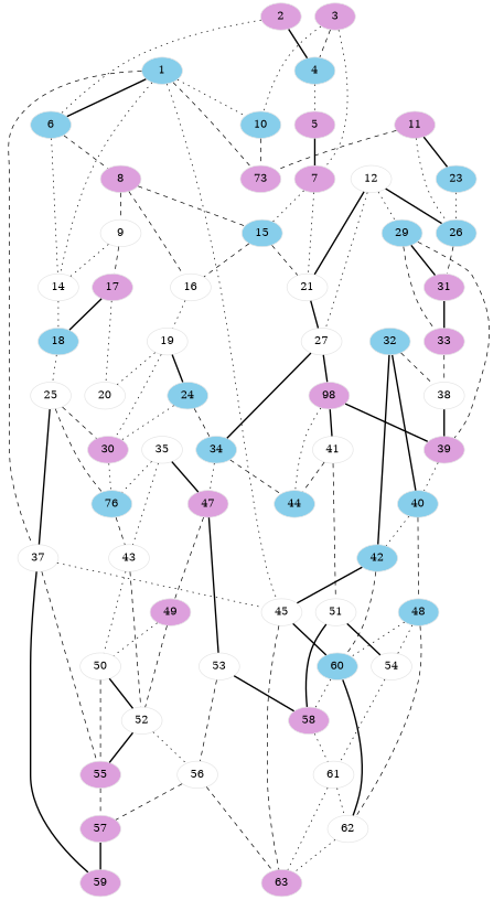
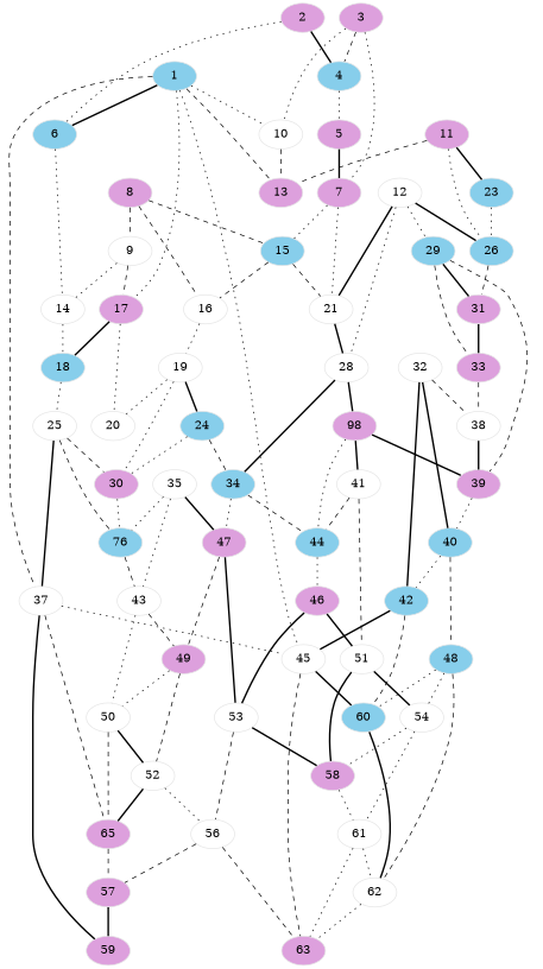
  graph {
    node [color=gray90 fillcolor=white style=filled]
    edge [style=dotted weight=1.0]
    1 [fillcolor=skyblue]
    6 [fillcolor=skyblue]
-   10 [fillcolor=skyblue]
-   13 [fillcolor=plum label=73]
+   10
+   13 [fillcolor=plum]
    14
    37
    45
    8 [fillcolor=plum]
    18 [fillcolor=skyblue]
-   55 [fillcolor=plum]
+   55 [fillcolor=plum label=65]
    59 [fillcolor=plum]
    60 [fillcolor=skyblue]
    63 [fillcolor=plum]
    2 [fillcolor=plum]
    4 [fillcolor=skyblue]
    5 [fillcolor=plum]
    3 [fillcolor=plum]
    7 [fillcolor=plum]
    15 [fillcolor=skyblue]
    21
    9
    16
-   27
+   27 [label=28]
    17 [fillcolor=plum]
    19
    20
    11 [fillcolor=plum]
    23 [fillcolor=skyblue]
    26 [fillcolor=skyblue]
    31 [fillcolor=plum]
    12
    29 [fillcolor=skyblue]
    34 [fillcolor=skyblue]
    n34 [fillcolor=plum label=98]
    39 [fillcolor=plum]
    33 [fillcolor=plum]
    25
    24 [fillcolor=skyblue]
    30 [fillcolor=plum]
    n40 [fillcolor=skyblue label=76]
-   32 [fillcolor=skyblue]
+   32
    38
    40 [fillcolor=skyblue]
    42 [fillcolor=skyblue]
    44 [fillcolor=skyblue]
    47 [fillcolor=plum]
    43
    41
    51
+   46 [fillcolor=plum]
    48 [fillcolor=skyblue]
    49 [fillcolor=plum]
    53
    35
    50
    57 [fillcolor=plum]
    54
    62
    58 [fillcolor=plum]
    52
    56
    61
    1 -- 6 [style=bold]
    1 -- 10
    1 -- 13 [style=dashed]
-   1 -- 14
+   1 -- 17
    1 -- 37 [style=dashed]
    1 -- 45
    6 -- 14
-   6 -- 8 [style=dashed]
    10 -- 13 [style=dashed]
    14 -- 18
    37 -- 45
    37 -- 55 [style=dashed]
    37 -- 59 [style=bold]
    45 -- 60 [style=bold]
    45 -- 63 [style=dashed]
    8 -- 15 [style=dashed]
    8 -- 9 [style=dashed]
    8 -- 16 [style=dashed]
    18 -- 25
    55 -- 57 [style=dashed]
    60 -- 62 [style=bold]
    2 -- 6
    2 -- 4 [style=bold weight=2.0]
    4 -- 5 [weight=2.0]
    5 -- 7 [style=bold]
    3 -- 10
    3 -- 4 [style=dashed]
    3 -- 7
    7 -- 15
    7 -- 21
    15 -- 21 [style=dashed]
    15 -- 16 [style=dashed]
    21 -- 27 [style=bold]
    9 -- 14
    9 -- 17 [style=dashed]
    16 -- 19
    27 -- 34 [style=bold]
    27 -- n34 [style=bold]
    17 -- 18 [style=bold]
    17 -- 20 [weight=2.0]
    19 -- 20
    19 -- 24 [style=bold]
    19 -- 30
    11 -- 13 [style=dashed]
    11 -- 23 [style=bold]
    11 -- 26
    23 -- 26 [weight=2.0]
    26 -- 31 [style=dashed weight=2.0]
    31 -- 33 [style=bold]
    12 -- 21 [style=bold]
    12 -- 27
    12 -- 26 [style=bold]
    12 -- 29
    29 -- 31 [style=bold]
    29 -- 39 [style=dashed]
    29 -- 33 [style=dashed]
    34 -- 44 [style=dashed]
    34 -- 47
    n34 -- 39 [style=bold]
    n34 -- 44
    n34 -- 41 [style=bold]
    39 -- 40
    33 -- 38 [style=dashed weight=2.0]
    25 -- 37 [style=bold]
    25 -- 30 [style=dashed]
    25 -- n40 [style=dashed]
    24 -- 34 [style=dashed]
    24 -- 30
    30 -- n40
    n40 -- 43 [style=dashed]
    32 -- 38 [style=dashed]
    32 -- 40 [style=bold]
    32 -- 42 [style=bold]
    38 -- 39 [style=bold]
    40 -- 42
    40 -- 48 [style=dashed]
    42 -- 45 [style=bold]
    42 -- 60 [style=dashed]
+   44 -- 46
    47 -- 49 [style=dashed]
    47 -- 53 [style=bold]
-   43 -- 52 [style=dashed]
+   43 -- 49 [style=dashed]
    43 -- 50
    41 -- 44 [style=dashed]
    41 -- 51 [style=dashed]
    51 -- 54 [style=bold]
    51 -- 58 [style=bold]
+   46 -- 51 [style=bold]
+   46 -- 53 [style=bold]
    48 -- 60
    48 -- 54
    48 -- 62 [style=dashed]
    49 -- 50
    49 -- 52 [style=dashed]
    53 -- 58 [style=bold]
    53 -- 56 [style=dashed]
    35 -- n40
    35 -- 47 [style=bold]
    35 -- 43
    50 -- 55 [style=dashed]
    50 -- 52 [style=bold]
    57 -- 59 [style=bold weight=2.0]
-   60 -- 58
+   54 -- 58
    54 -- 61
    62 -- 63
    58 -- 61
    52 -- 55 [style=bold]
    52 -- 56
    56 -- 63 [style=dashed]
    56 -- 57 [style=dashed]
    61 -- 63
    61 -- 62
  }
